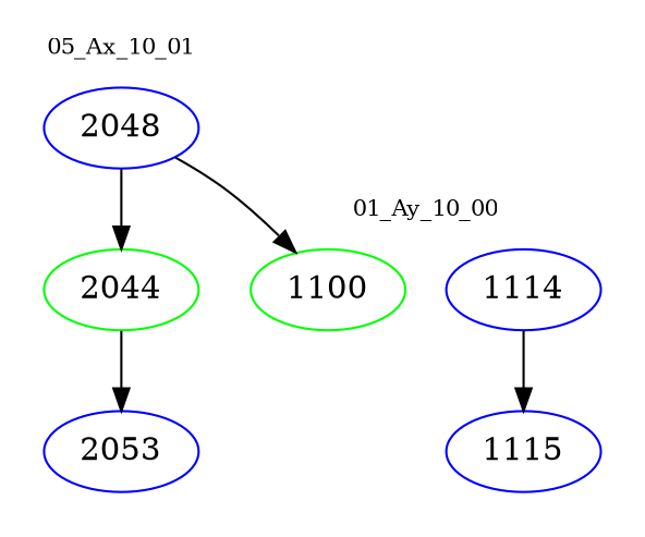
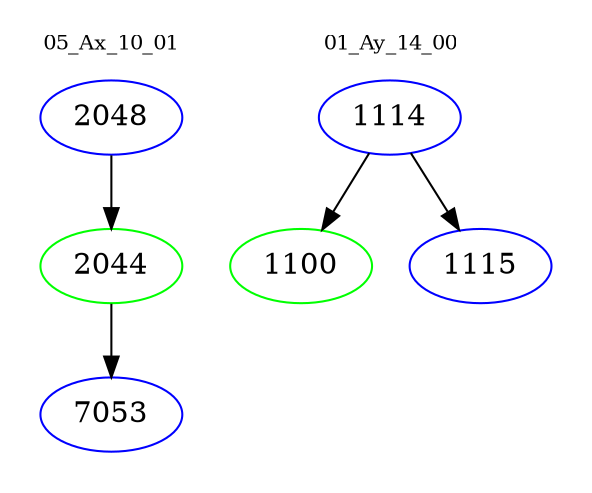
  digraph {
    node [color=blue]
    edge [color=black]
    n1 [label=2048]
    n2 [color=green label=2044]
-   n3 [label=2053]
+   n3 [label=7053]
    n4 [label=1114]
    n5 [color=green label=1100]
    n6 [label=1115]
    subgraph cluster_1 {
      color=white
      fontsize=10
      label="05_Ax_10_01"
      n1
      n2
      n3
    }
    subgraph cluster_2 {
      color=white
      fontsize=10
-     label="01_Ay_10_00"
+     label="01_Ay_14_00"
      n4
      n5
      n6
    }
    n1 -> n2
    n2 -> n3
-   n1 -> n5
+   n4 -> n5
    n4 -> n6
  }
